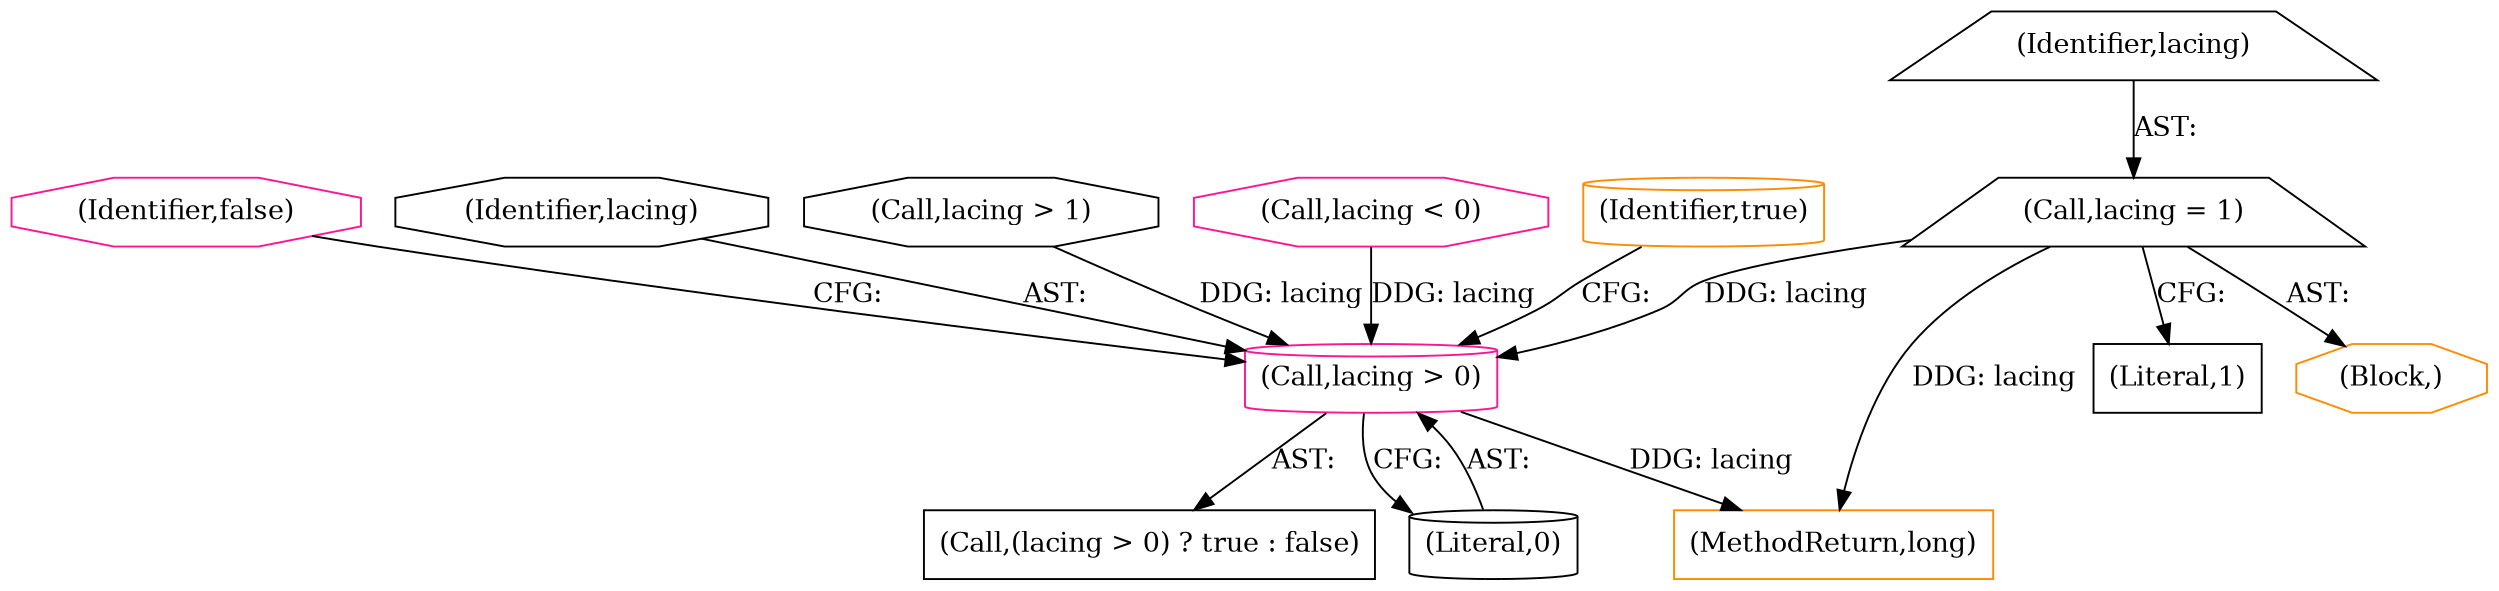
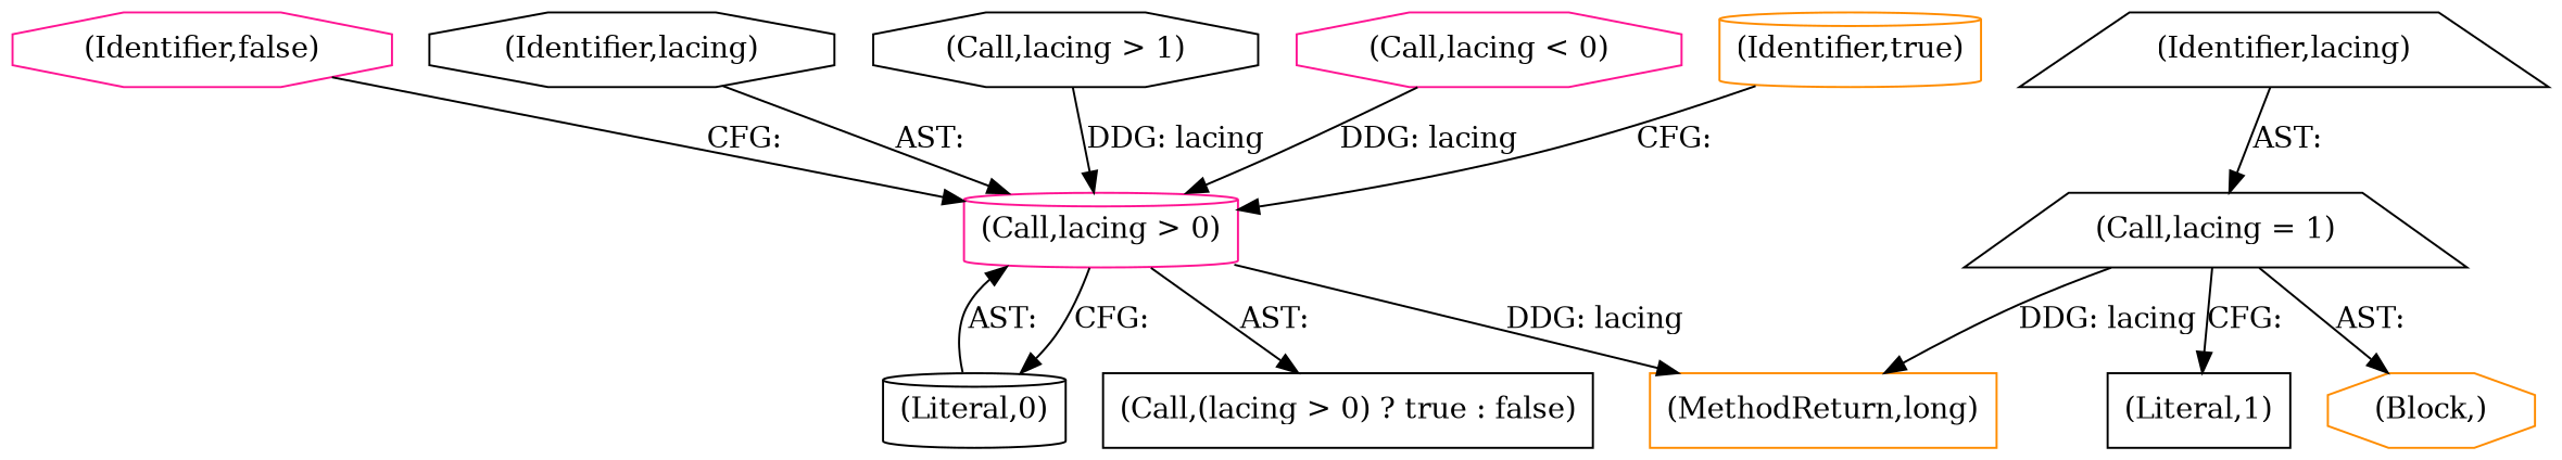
  digraph {
    node [color=black shape=octagon]
    n1 [label="(Call,lacing = 1)" shape=trapezium]
    n2 [color=deeppink label="(Call,lacing > 0)" shape=cylinder]
    n3 [color=darkorange label="(MethodReturn,long)" shape=box]
    n4 [label="(Literal,1)" shape=box]
    n5 [color=darkorange label="(Block,)"]
    n6 [label="(Call,(lacing > 0) ? true : false)" shape=box]
    n7 [label="(Literal,0)" shape=cylinder]
    n8 [color=deeppink label="(Identifier,false)"]
    n9 [label="(Identifier,lacing)"]
    n10 [label="(Identifier,lacing)" shape=trapezium]
    n11 [label="(Call,lacing > 1)"]
    n12 [color=deeppink label="(Call,lacing < 0)"]
    n13 [color=darkorange label="(Identifier,true)" shape=cylinder]
-   n1 -> n2 [label="DDG: lacing"]
    n1 -> n3 [label="DDG: lacing"]
    n1 -> n4 [label="CFG: "]
    n1 -> n5 [label="AST: "]
    n2 -> n3 [label="DDG: lacing"]
    n2 -> n6 [label="AST: "]
    n2 -> n7 [label="CFG: "]
    n7 -> n2 [label="AST: "]
    n8 -> n2 [label="CFG: "]
    n9 -> n2 [label="AST: "]
    n10 -> n1 [label="AST: "]
    n11 -> n2 [label="DDG: lacing"]
    n12 -> n2 [label="DDG: lacing"]
    n13 -> n2 [label="CFG: "]
  }
